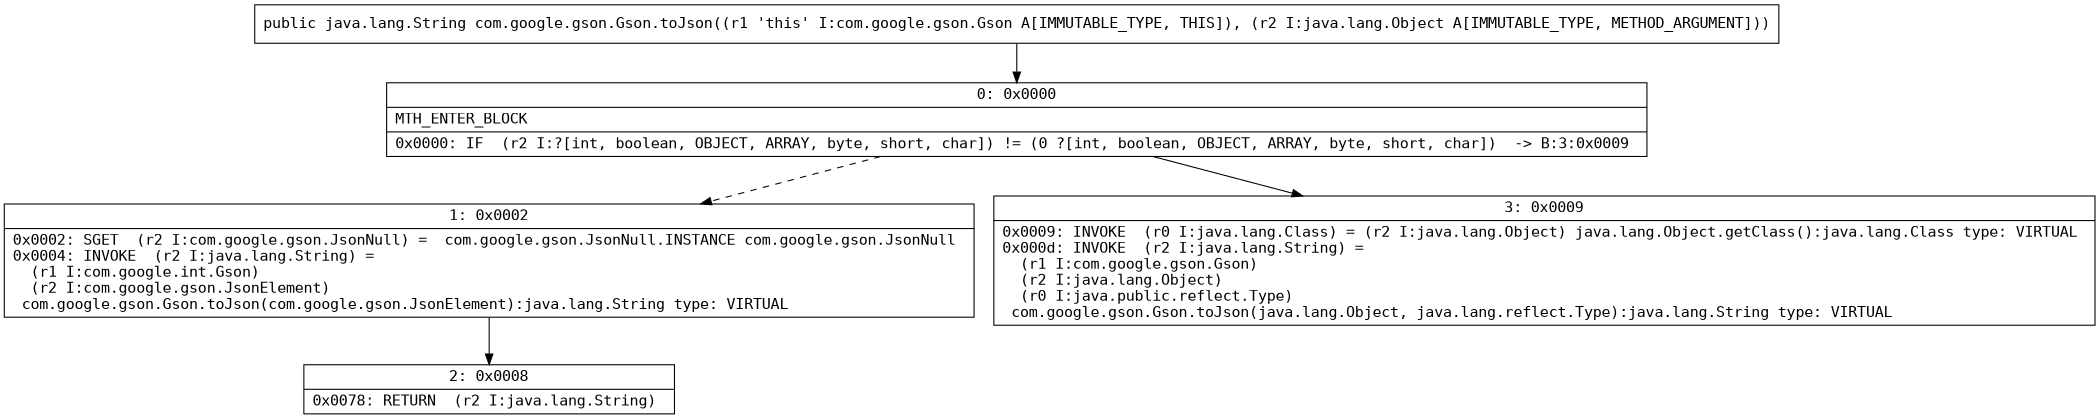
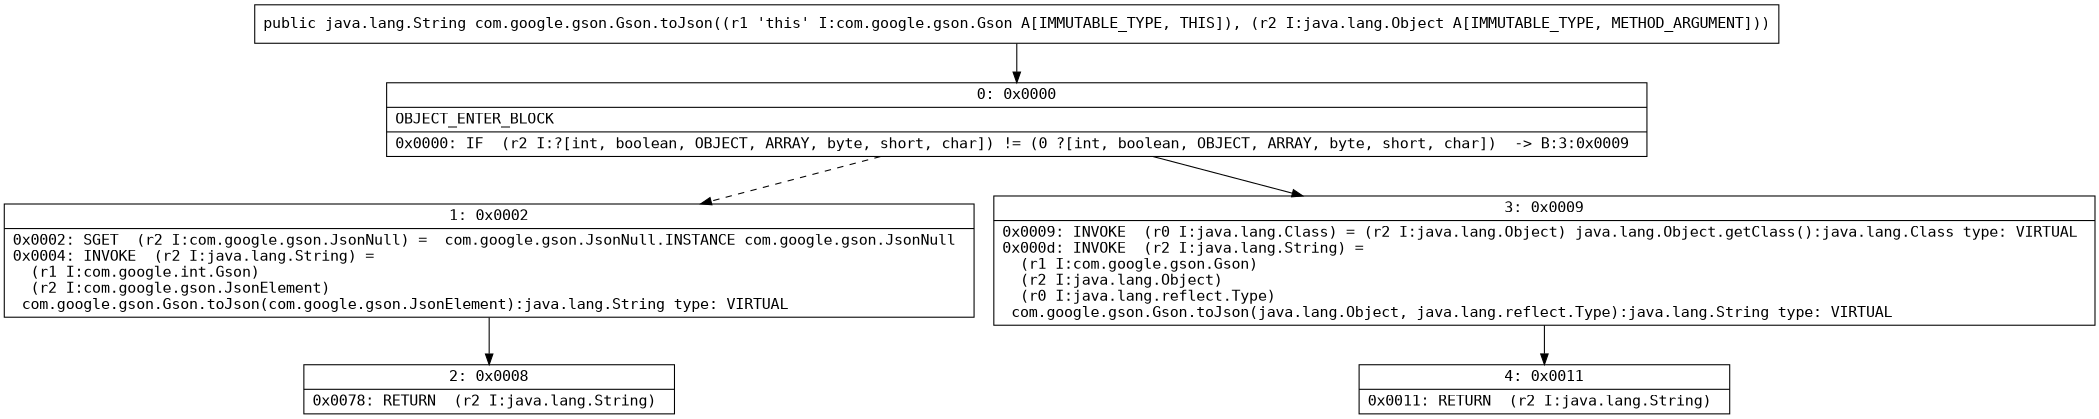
  digraph {
    fontname="DejaVu Sans Mono"
    node [fontname="DejaVu Sans Mono" shape=record]
    edge [fontname="DejaVu Sans Mono"]
-   n1 [label="{0\:\ 0x0000|MTH_ENTER_BLOCK\l|0x0000: IF  (r2 I:?[int, boolean, OBJECT, ARRAY, byte, short, char]) != (0 ?[int, boolean, OBJECT, ARRAY, byte, short, char])  \-\> B:3:0x0009 \l}"]
+   n1 [label="{0\:\ 0x0000|OBJECT_ENTER_BLOCK\l|0x0000: IF  (r2 I:?[int, boolean, OBJECT, ARRAY, byte, short, char]) != (0 ?[int, boolean, OBJECT, ARRAY, byte, short, char])  \-\> B:3:0x0009 \l}"]
    n2 [label="{1\:\ 0x0002|0x0002: SGET  (r2 I:com.google.gson.JsonNull) =  com.google.gson.JsonNull.INSTANCE com.google.gson.JsonNull \l0x0004: INVOKE  (r2 I:java.lang.String) = \l  (r1 I:com.google.int.Gson)\l  (r2 I:com.google.gson.JsonElement)\l com.google.gson.Gson.toJson(com.google.gson.JsonElement):java.lang.String type: VIRTUAL \l}"]
-   n3 [label="{3\:\ 0x0009|0x0009: INVOKE  (r0 I:java.lang.Class) = (r2 I:java.lang.Object) java.lang.Object.getClass():java.lang.Class type: VIRTUAL \l0x000d: INVOKE  (r2 I:java.lang.String) = \l  (r1 I:com.google.gson.Gson)\l  (r2 I:java.lang.Object)\l  (r0 I:java.public.reflect.Type)\l com.google.gson.Gson.toJson(java.lang.Object, java.lang.reflect.Type):java.lang.String type: VIRTUAL \l}"]
+   n3 [label="{3\:\ 0x0009|0x0009: INVOKE  (r0 I:java.lang.Class) = (r2 I:java.lang.Object) java.lang.Object.getClass():java.lang.Class type: VIRTUAL \l0x000d: INVOKE  (r2 I:java.lang.String) = \l  (r1 I:com.google.gson.Gson)\l  (r2 I:java.lang.Object)\l  (r0 I:java.lang.reflect.Type)\l com.google.gson.Gson.toJson(java.lang.Object, java.lang.reflect.Type):java.lang.String type: VIRTUAL \l}"]
    n4 [label="{2\:\ 0x0008|0x0078: RETURN  (r2 I:java.lang.String) \l}"]
+   n5 [label="{4\:\ 0x0011|0x0011: RETURN  (r2 I:java.lang.String) \l}"]
    n6 [label="{public java.lang.String com.google.gson.Gson.toJson((r1 'this' I:com.google.gson.Gson A[IMMUTABLE_TYPE, THIS]), (r2 I:java.lang.Object A[IMMUTABLE_TYPE, METHOD_ARGUMENT])) }"]
    n1 -> n2 [style=dashed]
    n1 -> n3
    n2 -> n4
+   n3 -> n5
    n6 -> n1
  }
